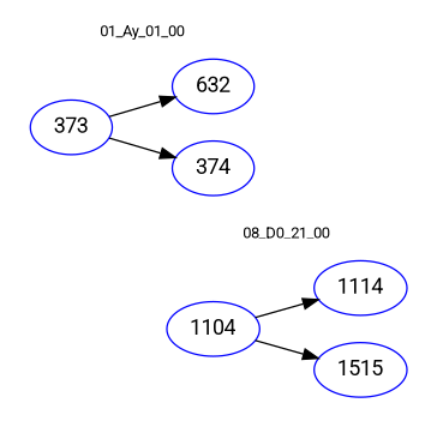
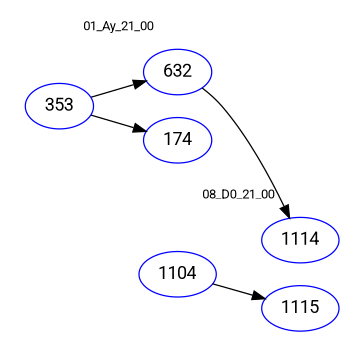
  digraph {
    fontname=Roboto
    rankdir=LR
    node [color=blue fontname=Roboto]
    edge [color=black fontname=Roboto]
-   n1 [label=373]
-   n2 [label=374]
+   n1 [label=353]
+   n2 [label=174]
    n3 [label=632]
    n4 [label=1104]
-   n5 [label=1515]
+   n5 [label=1115]
    n6 [label=1114]
    subgraph cluster_1 {
      color=white
      fontsize=10
-     label="01_Ay_01_00"
+     label="01_Ay_21_00"
      n1
      n2
      n3
    }
    subgraph cluster_2 {
      color=white
      fontsize=10
      label="08_D0_21_00"
      n4
      n5
      n6
    }
    n1 -> n2
    n1 -> n3
    n4 -> n5
-   n4 -> n6
+   n3 -> n6
  }
